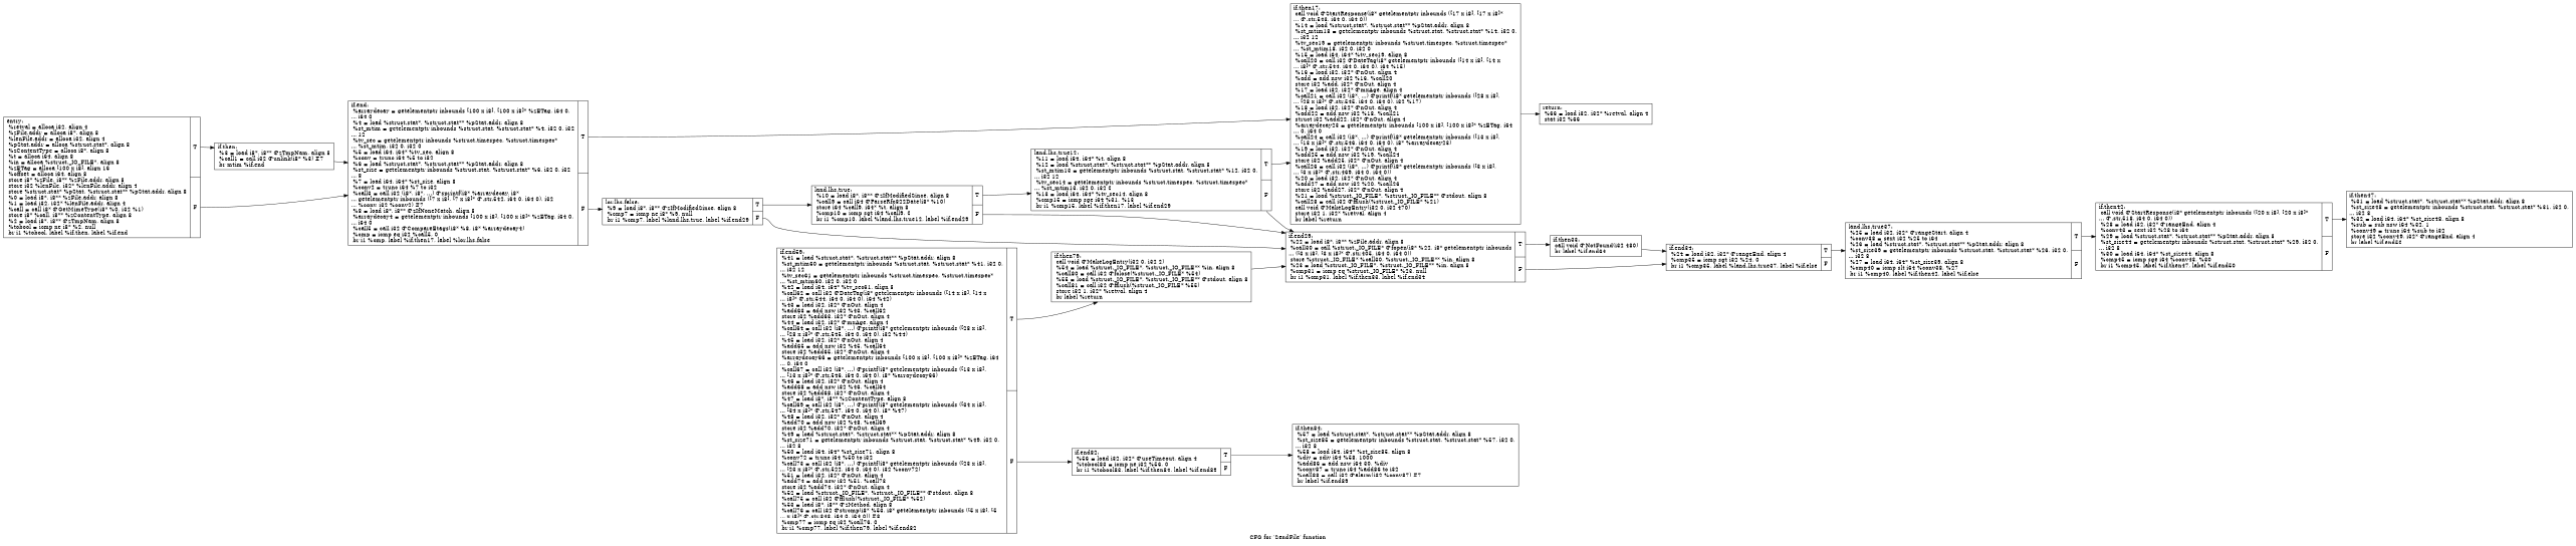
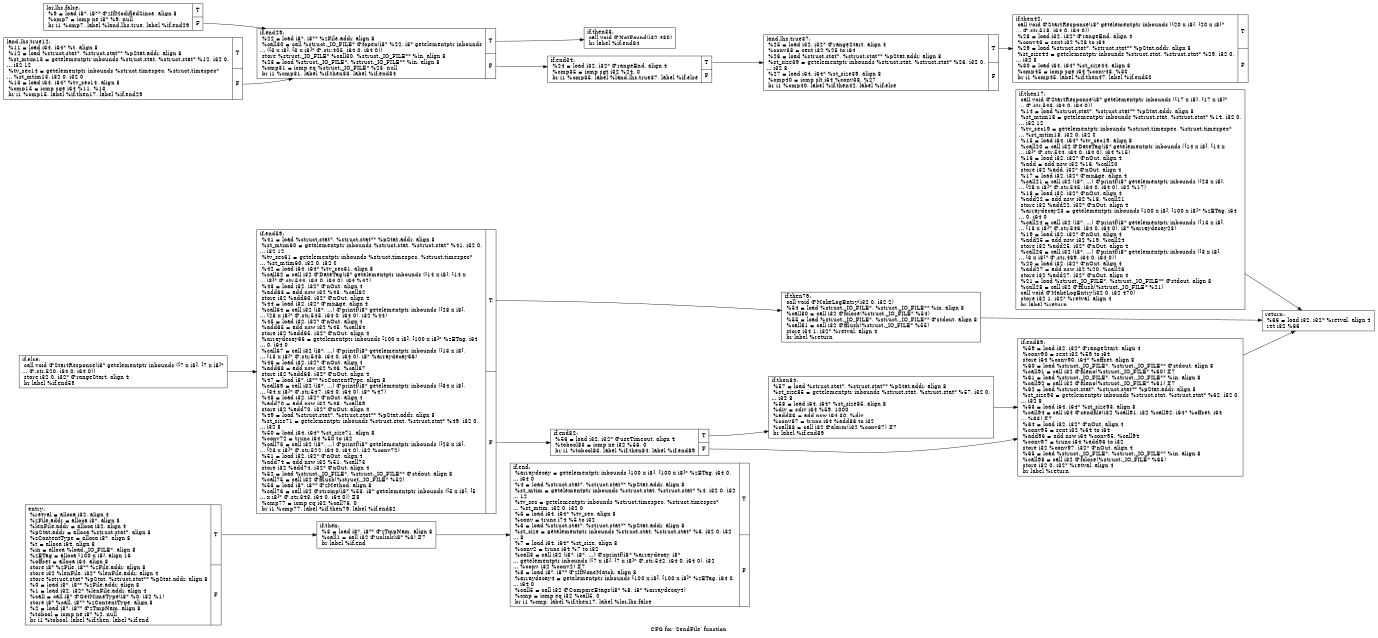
  digraph {
    label="CFG for 'SendFile' function"
    rankdir=LR
    node [shape=record]
    edge [tailport=s0]
-   n1 [label="{entry:\l  %retval = alloca i32, align 4\l  %zFile.addr = alloca i8*, align 8\l  %lenFile.addr = alloca i32, align 4\l  %pStat.addr = alloca %struct.stat*, align 8\l  %zContentType = alloca i8*, align 8\l  %t = alloca i64, align 8\l  %in = alloca %struct._IO_FILE*, align 8\l  %zETag = alloca [100 x i8], align 16\l  %offset = alloca i64, align 8\l  store i8* %zFile, i8** %zFile.addr, align 8\l  store i32 %lenFile, i32* %lenFile.addr, align 4\l  store %struct.stat* %pStat, %struct.stat** %pStat.addr, align 8\l  %0 = load i8*, i8** %zFile.addr, align 8\l  %1 = load i32, i32* %lenFile.addr, align 4\l  %call = call i8* @GetMimeType(i8* %0, i32 %1)\l  store i8* %call, i8** %zContentType, align 8\l  %2 = load i8*, i8** @zTmpNam, align 8\l  %tobool = icmp ne i8* %2, null\l  br i1 %tobool, label %if.then, label %if.end\l|{<s0>T|<s1>F}}"]
-   n2 [label="{if.then:                                          \l  %3 = load i8*, i8** @zTmpNam, align 8\l  %call1 = call i32 @unlink(i8* %3) #7\l  br mtim %if.end\l}"]
-   n3 [label="{if.end:                                           \l  %arraydecay = getelementptr inbounds [100 x i8], [100 x i8]* %zETag, i64 0,\l... i64 0\l  %4 = load %struct.stat*, %struct.stat** %pStat.addr, align 8\l  %st_mtim = getelementptr inbounds %struct.stat, %struct.stat* %4, i32 0, i32\l... 12\l  %tv_sec = getelementptr inbounds %struct.timespec, %struct.timespec*\l... %st_mtim, i32 0, i32 0\l  %5 = load i64, i64* %tv_sec, align 8\l  %conv = trunc i64 %5 to i32\l  %6 = load %struct.stat*, %struct.stat** %pStat.addr, align 8\l  %st_size = getelementptr inbounds %struct.stat, %struct.stat* %6, i32 0, i32\l... 8\l  %7 = load i64, i64* %st_size, align 8\l  %conv2 = trunc i64 %7 to i32\l  %call3 = call i32 (i8*, i8*, ...) @sprintf(i8* %arraydecay, i8*\l... getelementptr inbounds ([7 x i8], [7 x i8]* @.str.542, i64 0, i64 0), i32\l... %conv, i32 %conv2) #7\l  %8 = load i8*, i8** @zIfNoneMatch, align 8\l  %arraydecay4 = getelementptr inbounds [100 x i8], [100 x i8]* %zETag, i64 0,\l... i64 0\l  %call5 = call i32 @CompareEtags(i8* %8, i8* %arraydecay4)\l  %cmp = icmp eq i32 %call5, 0\l  br i1 %cmp, label %if.then17, label %lor.lhs.false\l|{<s0>T|<s1>F}}"]
-   n4 [label="{if.then17:                                        \l  call void @StartResponse(i8* getelementptr inbounds ([17 x i8], [17 x i8]*\l... @.str.543, i64 0, i64 0))\l  %14 = load %struct.stat*, %struct.stat** %pStat.addr, align 8\l  %st_mtim18 = getelementptr inbounds %struct.stat, %struct.stat* %14, i32 0,\l... i32 12\l  %tv_sec19 = getelementptr inbounds %struct.timespec, %struct.timespec*\l... %st_mtim18, i32 0, i32 0\l  %15 = load i64, i64* %tv_sec19, align 8\l  %call20 = call i32 @DateTag(i8* getelementptr inbounds ([14 x i8], [14 x\l... i8]* @.str.544, i64 0, i64 0), i64 %15)\l  %16 = load i32, i32* @nOut, align 4\l  %add = add nsw i32 %16, %call20\l  store i32 %add, i32* @nOut, align 4\l  %17 = load i32, i32* @mxAge, align 4\l  %call21 = call i32 (i8*, ...) @printf(i8* getelementptr inbounds ([28 x i8],\l... [28 x i8]* @.str.545, i64 0, i64 0), i32 %17)\l  %18 = load i32, i32* @nOut, align 4\l  %add22 = add nsw i32 %18, %call21\l  struct i32 %add22, i32* @nOut, align 4\l  %arraydecay23 = getelementptr inbounds [100 x i8], [100 x i8]* %zETag, i64\l... 0, i64 0\l  %call24 = call i32 (i8*, ...) @printf(i8* getelementptr inbounds ([13 x i8],\l... [13 x i8]* @.str.546, i64 0, i64 0), i8* %arraydecay23)\l  %19 = load i32, i32* @nOut, align 4\l  %add25 = add nsw i32 %19, %call24\l  store i32 %add25, i32* @nOut, align 4\l  %call26 = call i32 (i8*, ...) @printf(i8* getelementptr inbounds ([3 x i8],\l... [3 x i8]* @.str.469, i64 0, i64 0))\l  %20 = load i32, i32* @nOut, align 4\l  %add27 = add nsw i32 %20, %call26\l  store i32 %add27, i32* @nOut, align 4\l  %21 = load %struct._IO_FILE*, %struct._IO_FILE** @stdout, align 8\l  %call28 = call i32 @fflush(%struct._IO_FILE* %21)\l  call void @MakeLogEntry(i32 0, i32 470)\l  store i32 1, i32* %retval, align 4\l  br label %return\l}"]
+   n1 [label="{entry:\l  %retval = alloca i32, align 4\l  %zFile.addr = alloca i8*, align 8\l  %lenFile.addr = alloca i32, align 4\l  %pStat.addr = alloca %struct.stat*, align 8\l  %zContentType = alloca i8*, align 8\l  %t = alloca i64, align 8\l  %in = alloca %load._IO_FILE*, align 8\l  %zETag = alloca [100 x i8], align 16\l  %offset = alloca i64, align 8\l  store i8* %zFile, i8** %zFile.addr, align 8\l  store i32 %lenFile, i32* %lenFile.addr, align 4\l  store %struct.stat* %pStat, %struct.stat** %pStat.addr, align 8\l  %0 = load i8*, i8** %zFile.addr, align 8\l  %1 = load i32, i32* %lenFile.addr, align 4\l  %call = call i8* @GetMimeType(i8* %0, i32 %1)\l  store i8* %call, i8** %zContentType, align 8\l  %2 = load i8*, i8** @zTmpNam, align 8\l  %tobool = icmp ne i8* %2, null\l  br i1 %tobool, label %if.then, label %if.end\l|{<s0>T|<s1>F}}"]
+   n2 [label="{if.then:                                          \l  %3 = load i8*, i8** @zTmpNam, align 8\l  %call1 = call i32 @unlink(i8* %3) #7\l  br label %if.end\l}"]
+   n3 [label="{if.end:                                           \l  %arraydecay = getelementptr inbounds [100 x i8], [100 x i8]* %zETag, i64 0,\l... i64 0\l  %4 = load %struct.stat*, %struct.stat** %pStat.addr, align 8\l  %st_mtim = getelementptr inbounds %struct.stat, %struct.stat* %4, i32 0, i32\l... 12\l  %tv_sec = getelementptr inbounds %struct.timespec, %struct.timespec*\l... %st_mtim, i32 0, i32 0\l  %5 = load i64, i64* %tv_sec, align 8\l  %conv = trunc i74 %5 to i32\l  %6 = load %struct.stat*, %struct.stat** %pStat.addr, align 8\l  %st_size = getelementptr inbounds %struct.stat, %struct.stat* %6, i32 0, i32\l... 8\l  %7 = load i64, i64* %st_size, align 8\l  %conv2 = trunc i64 %7 to i32\l  %call3 = call i32 (i8*, i8*, ...) @sprintf(i8* %arraydecay, i8*\l... getelementptr inbounds ([7 x i8], [7 x i8]* @.str.542, i64 0, i64 0), i32\l... %conv, i32 %conv2) #7\l  %8 = load i8*, i8** @zIfNoneMatch, align 8\l  %arraydecay4 = getelementptr inbounds [100 x i8], [100 x i8]* %zETag, i64 0,\l... i64 0\l  %call5 = call i32 @CompareEtags(i8* %8, i8* %arraydecay4)\l  %cmp = icmp eq i32 %call5, 0\l  br i1 %cmp, label %if.then17, label %lor.lhs.false\l|{<s0>T|<s1>F}}"]
+   n4 [label="{if.then17:                                        \l  call void @StartResponse(i8* getelementptr inbounds ([17 x i8], [17 x i8]*\l... @.str.543, i64 0, i64 0))\l  %14 = load %struct.stat*, %struct.stat** %pStat.addr, align 8\l  %st_mtim18 = getelementptr inbounds %struct.stat, %struct.stat* %14, i32 0,\l... i32 12\l  %tv_sec19 = getelementptr inbounds %struct.timespec, %struct.timespec*\l... %st_mtim18, i32 0, i32 0\l  %15 = load i64, i64* %tv_sec19, align 8\l  %call20 = call i32 @DateTag(i8* getelementptr inbounds ([14 x i8], [14 x\l... i8]* @.str.544, i64 0, i64 0), i64 %15)\l  %16 = load i32, i32* @nOut, align 4\l  %add = add nsw i32 %16, %call20\l  store i32 %add, i32* @nOut, align 4\l  %17 = load i32, i32* @mxAge, align 4\l  %call21 = call i32 (i8*, ...) @printf(i8* getelementptr inbounds ([28 x i8],\l... [28 x i8]* @.str.545, i64 0, i64 0), i32 %17)\l  %18 = load i32, i32* @nOut, align 4\l  %add22 = add nsw i32 %18, %call21\l  store i32 %add22, i32* @nOut, align 4\l  %arraydecay23 = getelementptr inbounds [100 x i8], [100 x i8]* %zETag, i64\l... 0, i64 0\l  %call24 = call i32 (i8*, ...) @printf(i8* getelementptr inbounds ([13 x i8],\l... [13 x i8]* @.str.546, i64 0, i64 0), i8* %arraydecay23)\l  %19 = load i32, i32* @nOut, align 4\l  %add25 = add nsw i32 %19, %call24\l  store i32 %add25, i32* @nOut, align 4\l  %call26 = call i32 (i8*, ...) @printf(i8* getelementptr inbounds ([3 x i8],\l... [3 x i8]* @.str.469, i64 0, i64 0))\l  %20 = load i32, i32* @nOut, align 4\l  %add27 = add nsw i32 %20, %call26\l  store i32 %add27, i32* @nOut, align 4\l  %21 = load %struct._IO_FILE*, %struct._IO_FILE** @stdout, align 8\l  %call28 = call i32 @fflush(%struct._IO_FILE* %21)\l  call void @MakeLogEntry(i32 0, i32 470)\l  store i32 1, i32* %retval, align 4\l  br label %return\l}"]
    n5 [label="{lor.lhs.false:                                    \l  %9 = load i8*, i8** @zIfModifiedSince, align 8\l  %cmp7 = icmp ne i8* %9, null\l  br i1 %cmp7, label %land.lhs.true, label %if.end29\l|{<s0>T|<s1>F}}"]
-   n6 [label="{return:                                           \l  %66 = load i32, i32* %retval, align 4\l  stat i32 %66\l}"]
-   n7 [label="{land.lhs.true:                                    \l  %10 = load i8*, i8** @zIfModifiedSince, align 8\l  %call9 = call i64 @ParseRfc822Date(i8* %10)\l  store i64 %call9, i64* %t, align 8\l  %cmp10 = icmp sgt i64 %call9, 0\l  br i1 %cmp10, label %land.lhs.true12, label %if.end29\l|{<s0>T|<s1>F}}"]
+   n6 [label="{return:                                           \l  %66 = load i32, i32* %retval, align 4\l  ret i32 %66\l}"]
    n8 [label="{if.end29:                                         \l  %22 = load i8*, i8** %zFile.addr, align 8\l  %call30 = call %struct._IO_FILE* @fopen(i8* %22, i8* getelementptr inbounds\l... ([3 x i8], [3 x i8]* @.str.405, i64 0, i64 0))\l  store %struct._IO_FILE* %call30, %struct._IO_FILE** %in, align 8\l  %23 = load %struct._IO_FILE*, %struct._IO_FILE** %in, align 8\l  %cmp31 = icmp eq %struct._IO_FILE* %23, null\l  br i1 %cmp31, label %if.then33, label %if.end34\l|{<s0>T|<s1>F}}"]
-   n9 [label="{land.lhs.true12:                                  \l  %11 = load i64, i64* %t, align 8\l  %12 = load %struct.stat*, %struct.stat** %pStat.addr, align 8\l  %st_mtim13 = getelementptr inbounds %struct.stat, %struct.stat* %12, i32 0,\l... i32 12\l  %tv_sec14 = getelementptr inbounds %struct.timespec, %struct.timespec*\l... %st_mtim13, i32 0, i32 0\l  %13 = load i64, i64* %tv_sec14, align 8\l  %cmp15 = icmp sge i64 %31, %13\l  br i1 %cmp15, label %if.then17, label %if.end29\l|{<s0>T|<s1>F}}"]
+   n9 [label="{land.lhs.true12:                                  \l  %11 = load i64, i64* %t, align 8\l  %12 = load %struct.stat*, %struct.stat** %pStat.addr, align 8\l  %st_mtim13 = getelementptr inbounds %struct.stat, %struct.stat* %12, i32 0,\l... i32 12\l  %tv_sec14 = getelementptr inbounds %struct.timespec, %struct.timespec*\l... %st_mtim13, i32 0, i32 0\l  %13 = load i64, i64* %tv_sec14, align 8\l  %cmp15 = icmp sge i64 %11, %13\l  br i1 %cmp15, label %if.then17, label %if.end29\l|{<s0>T|<s1>F}}"]
    n10 [label="{if.then33:                                        \l  call void @NotFound(i32 480)\l  br label %if.end64\l}"]
    n11 [label="{if.end34:                                         \l  %24 = load i32, i32* @rangeEnd, align 4\l  %cmp35 = icmp sgt i32 %24, 0\l  br i1 %cmp35, label %land.lhs.true37, label %if.else\l|{<s0>T|<s1>F}}"]
    n12 [label="{land.lhs.true37:                                  \l  %25 = load i32, i32* @rangeStart, align 4\l  %conv38 = sext i32 %25 to i64\l  %26 = load %struct.stat*, %struct.stat** %pStat.addr, align 8\l  %st_size39 = getelementptr inbounds %struct.stat, %struct.stat* %26, i32 0,\l... i32 8\l  %27 = load i64, i64* %st_size39, align 8\l  %cmp40 = icmp slt i64 %conv38, %27\l  br i1 %cmp40, label %if.then42, label %if.else\l|{<s0>T|<s1>F}}"]
    n13 [label="{if.then42:                                        \l  call void @StartResponse(i8* getelementptr inbounds ([20 x i8], [20 x i8]*\l... @.str.518, i64 0, i64 0))\l  %28 = load i32, i32* @rangeEnd, align 4\l  %conv43 = sext i32 %28 to i64\l  %29 = load %struct.stat*, %struct.stat** %pStat.addr, align 8\l  %st_size44 = getelementptr inbounds %struct.stat, %struct.stat* %29, i32 0,\l... i32 8\l  %30 = load i64, i64* %st_size44, align 8\l  %cmp45 = icmp sge i64 %conv43, %30\l  br i1 %cmp45, label %if.then47, label %if.end50\l|{<s0>T|<s1>F}}"]
-   n15 [label="{if.end59:                                         \l  %41 = load %struct.stat*, %struct.stat** %pStat.addr, align 8\l  %st_mtim60 = getelementptr inbounds %struct.stat, %struct.stat* %41, i32 0,\l... i32 12\l  %tv_sec61 = getelementptr inbounds %struct.timespec, %struct.timespec*\l... %st_mtim60, i32 0, i32 0\l  %42 = load i64, i64* %tv_sec61, align 8\l  %call62 = call i32 @DateTag(i8* getelementptr inbounds ([14 x i8], [14 x\l... i8]* @.str.544, i64 0, i64 0), i64 %42)\l  %43 = load i32, i32* @nOut, align 4\l  %add63 = add nsw i32 %43, %call62\l  store i32 %add63, i32* @nOut, align 4\l  %44 = load i32, i32* @mxAge, align 4\l  %call64 = call i32 (i8*, ...) @printf(i8* getelementptr inbounds ([28 x i8],\l... [28 x i8]* @.str.545, i64 0, i64 0), i32 %44)\l  %45 = load i32, i32* @nOut, align 4\l  %add65 = add nsw i32 %45, %call64\l  store i32 %add65, i32* @nOut, align 4\l  %arraydecay66 = getelementptr inbounds [100 x i8], [100 x i8]* %zETag, i64\l... 0, i64 0\l  %call67 = call i32 (i8*, ...) @printf(i8* getelementptr inbounds ([13 x i8],\l... [13 x i8]* @.str.546, i64 0, i64 0), i8* %arraydecay66)\l  %46 = load i32, i32* @nOut, align 4\l  %add68 = add nsw i32 %46, %call64\l  store i32 %add68, i32* @nOut, align 4\l  %47 = load i8*, i8** %zContentType, align 8\l  %call69 = call i32 (i8*, ...) @printf(i8* getelementptr inbounds ([34 x i8],\l... [34 x i8]* @.str.547, i64 0, i64 0), i8* %47)\l  %48 = load i32, i32* @nOut, align 4\l  %add70 = add nsw i32 %48, %call69\l  store i32 %add70, i32* @nOut, align 4\l  %49 = load %struct.stat*, %struct.stat** %pStat.addr, align 8\l  %st_size71 = getelementptr inbounds %struct.stat, %struct.stat* %49, i32 0,\l... i32 8\l  %50 = load i64, i64* %st_size71, align 8\l  %conv72 = trunc i64 %50 to i32\l  %call73 = call i32 (i8*, ...) @printf(i8* getelementptr inbounds ([23 x i8],\l... [23 x i8]* @.str.522, i64 0, i64 0), i32 %conv72)\l  %51 = load i32, i32* @nOut, align 4\l  %add74 = add nsw i32 %51, %call73\l  store i32 %add74, i32* @nOut, align 4\l  %52 = load %struct._IO_FILE*, %struct._IO_FILE** @stdout, align 8\l  %call75 = call i32 @fflush(%struct._IO_FILE* %52)\l  %53 = load i8*, i8** @zMethod, align 8\l  %call76 = call i32 @strcmp(i8* %53, i8* getelementptr inbounds ([5 x i8], [5\l... x i8]* @.str.343, i64 0, i64 0)) #8\l  %cmp77 = icmp eq i32 %call76, 0\l  br i1 %cmp77, label %if.then79, label %if.end82\l|{<s0>T|<s1>F}}"]
-   n16 [label="{if.then47:                                        \l  %31 = load %struct.stat*, %struct.stat** %pStat.addr, align 8\l  %st_size48 = getelementptr inbounds %struct.stat, %struct.stat* %31, i32 0,\l... i32 8\l  %32 = load i64, i64* %st_size48, align 8\l  %sub = sub nsw i64 %32, 1\l  %conv49 = trunc i64 %sub to i32\l  store i32 %conv49, i32* @rangeEnd, align 4\l  br label %if.end50\l}"]
-   n17 [label="{if.then79:                                        \l  call void @MakeLogEntry(i32 0, i32 2)\l  %54 = load %struct._IO_FILE*, %struct._IO_FILE** %in, align 8\l  %call80 = call i32 @fclose(%struct._IO_FILE* %54)\l  %55 = load %struct._IO_FILE*, %struct._IO_FILE** @stdout, align 8\l  %call81 = call i32 @fflush(%struct._IO_FILE* %55)\l  store i32 1, i32* %retval, align 4\l  br label %return\l}"]
+   n14 [label="{if.else:                                          \l  call void @StartResponse(i8* getelementptr inbounds ([7 x i8], [7 x i8]*\l... @.str.520, i64 0, i64 0))\l  store i32 0, i32* @rangeStart, align 4\l  br label %if.end59\l}"]
+   n15 [label="{if.end59:                                         \l  %41 = load %struct.stat*, %struct.stat** %pStat.addr, align 8\l  %st_mtim60 = getelementptr inbounds %struct.stat, %struct.stat* %41, i32 0,\l... i32 12\l  %tv_sec61 = getelementptr inbounds %struct.timespec, %struct.timespec*\l... %st_mtim60, i32 0, i32 0\l  %42 = load i64, i64* %tv_sec61, align 8\l  %call62 = call i32 @DateTag(i8* getelementptr inbounds ([14 x i8], [14 x\l... i8]* @.str.544, i64 0, i64 0), i64 %42)\l  %43 = load i32, i32* @nOut, align 4\l  %add63 = add nsw i32 %43, %call62\l  store i32 %add63, i32* @nOut, align 4\l  %44 = load i32, i32* @mxAge, align 4\l  %call64 = call i32 (i8*, ...) @printf(i8* getelementptr inbounds ([28 x i8],\l... [28 x i8]* @.str.545, i64 0, i64 0), i32 %44)\l  %45 = load i32, i32* @nOut, align 4\l  %add65 = add nsw i32 %45, %call64\l  store i32 %add65, i32* @nOut, align 4\l  %arraydecay66 = getelementptr inbounds [100 x i8], [100 x i8]* %zETag, i64\l... 0, i64 0\l  %call67 = call i32 (i8*, ...) @printf(i8* getelementptr inbounds ([13 x i8],\l... [13 x i8]* @.str.546, i64 0, i64 0), i8* %arraydecay66)\l  %46 = load i32, i32* @nOut, align 4\l  %add68 = add nsw i32 %46, %call67\l  store i32 %add68, i32* @nOut, align 4\l  %47 = load i8*, i8** %zContentType, align 8\l  %call69 = call i32 (i8*, ...) @printf(i8* getelementptr inbounds ([34 x i8],\l... [34 x i8]* @.str.547, i64 0, i64 0), i8* %47)\l  %48 = load i32, i32* @nOut, align 4\l  %add70 = add nsw i32 %48, %call69\l  store i32 %add70, i32* @nOut, align 4\l  %49 = load %struct.stat*, %struct.stat** %pStat.addr, align 8\l  %st_size71 = getelementptr inbounds %struct.stat, %struct.stat* %49, i32 0,\l... i32 8\l  %50 = load i64, i64* %st_size71, align 8\l  %conv72 = trunc i64 %50 to i32\l  %call73 = call i32 (i8*, ...) @printf(i8* getelementptr inbounds ([23 x i8],\l... [23 x i8]* @.str.522, i64 0, i64 0), i32 %conv72)\l  %51 = load i32, i32* @nOut, align 4\l  %add74 = add nsw i32 %51, %call73\l  store i32 %add74, i32* @nOut, align 4\l  %52 = load %struct._IO_FILE*, %struct._IO_FILE** @stdout, align 8\l  %call75 = call i32 @fflush(%struct._IO_FILE* %52)\l  %53 = load i8*, i8** @zMethod, align 8\l  %call76 = call i32 @strcmp(i8* %53, i8* getelementptr inbounds ([5 x i8], [5\l... x i8]* @.str.343, i64 0, i64 0)) #8\l  %cmp77 = icmp eq i32 %call76, 0\l  br i1 %cmp77, label %if.then79, label %if.end82\l|{<s0>T|<s1>F}}"]
+   n17 [label="{if.then79:                                        \l  call void @MakeLogEntry(i32 0, i32 2)\l  %54 = load %struct._IO_FILE*, %struct._IO_FILE** %in, align 8\l  %call80 = call i32 @fclose(%struct._IO_FILE* %54)\l  %55 = load %struct._IO_FILE*, %struct._IO_FILE** @stdout, align 8\l  %call81 = call i32 @fflush(%struct._IO_FILE* %55)\l  store i34 1, i32* %retval, align 4\l  br label %return\l}"]
    n18 [label="{if.end82:                                         \l  %56 = load i32, i32* @useTimeout, align 4\l  %tobool83 = icmp ne i32 %56, 0\l  br i1 %tobool83, label %if.then84, label %if.end89\l|{<s0>T|<s1>F}}"]
-   n19 [label="{if.then84:                                        \l  %57 = load %struct.stat*, %struct.stat** %pStat.addr, align 8\l  %st_size85 = getelementptr inbounds %struct.stat, %struct.stat* %57, i32 0,\l... i32 8\l  %58 = load i64, i64* %st_size85, align 8\l  %div = sdiv i64 %58, 1000\l  %add86 = add nsw i64 30, %div\l  %conv87 = trunc i64 %add86 to i32\l  %call88 = call i32 @alarm(i32 %conv87) #7\l  br label %if.end89\l}"]
+   n19 [label="{if.then84:                                        \l  %57 = load %struct.stat*, %struct.stat** %pStat.addr, align 8\l  %st_size85 = getelementptr inbounds %struct.stat, %struct.stat* %57, i32 0,\l... i32 8\l  %58 = load i64, i64* %st_size85, align 8\l  %div = sdiv i64 %59, 1000\l  %add86 = add nsw i64 30, %div\l  %conv87 = trunc i64 %add86 to i32\l  %call88 = call i32 @alarm(i32 %conv87) #7\l  br label %if.end89\l}"]
+   n20 [label="{if.end89:                                         \l  %59 = load i32, i32* @rangeStart, align 4\l  %conv90 = sext i32 %59 to i64\l  store i64 %conv90, i64* %offset, align 8\l  %60 = load %struct._IO_FILE*, %struct._IO_FILE** @stdout, align 8\l  %call91 = call i32 @fileno(%struct._IO_FILE* %60) #7\l  %61 = load %struct._IO_FILE*, %struct._IO_FILE** %in, align 8\l  %call92 = call i32 @fileno(%struct._IO_FILE* %61) #7\l  %62 = load %struct.stat*, %struct.stat** %pStat.addr, align 8\l  %st_size93 = getelementptr inbounds %struct.stat, %struct.stat* %62, i32 0,\l... i32 8\l  %63 = load i64, i64* %st_size93, align 8\l  %call94 = call i64 @sendfile(i32 %call91, i32 %call92, i64* %offset, i64\l... %63) #7\l  %64 = load i32, i32* @nOut, align 4\l  %conv95 = sext i32 %64 to i64\l  %add96 = add nsw i64 %conv95, %call94\l  %conv97 = trunc i64 %add96 to i32\l  store i32 %conv97, i32* @nOut, align 4\l  %65 = load %struct._IO_FILE*, %struct._IO_FILE** %in, align 8\l  %call98 = call i32 @fclose(%struct._IO_FILE* %65)\l  store i32 0, i32* %retval, align 4\l  br label %return\l}"]
    n1 -> n2
-   n1 -> n3 [tailport=s1]
    n2 -> n3
-   n3 -> n4
-   n3 -> n5 [tailport=s1]
    n4 -> n6
-   n5 -> n7
    n5 -> n8 [tailport=s1]
-   n7 -> n8 [tailport=s1]
-   n7 -> n9
    n8 -> n10
    n8 -> n11 [tailport=s1]
-   n9 -> n4
    n9 -> n8 [tailport=s1]
-   n10 -> n11
    n11 -> n12
    n12 -> n13
-   n13 -> n16
+   n14 -> n15
    n15 -> n17
    n15 -> n18 [tailport=s1]
-   n17 -> n8
+   n17 -> n6
    n18 -> n19
+   n18 -> n20 [tailport=s1]
+   n19 -> n20
+   n20 -> n6
  }
